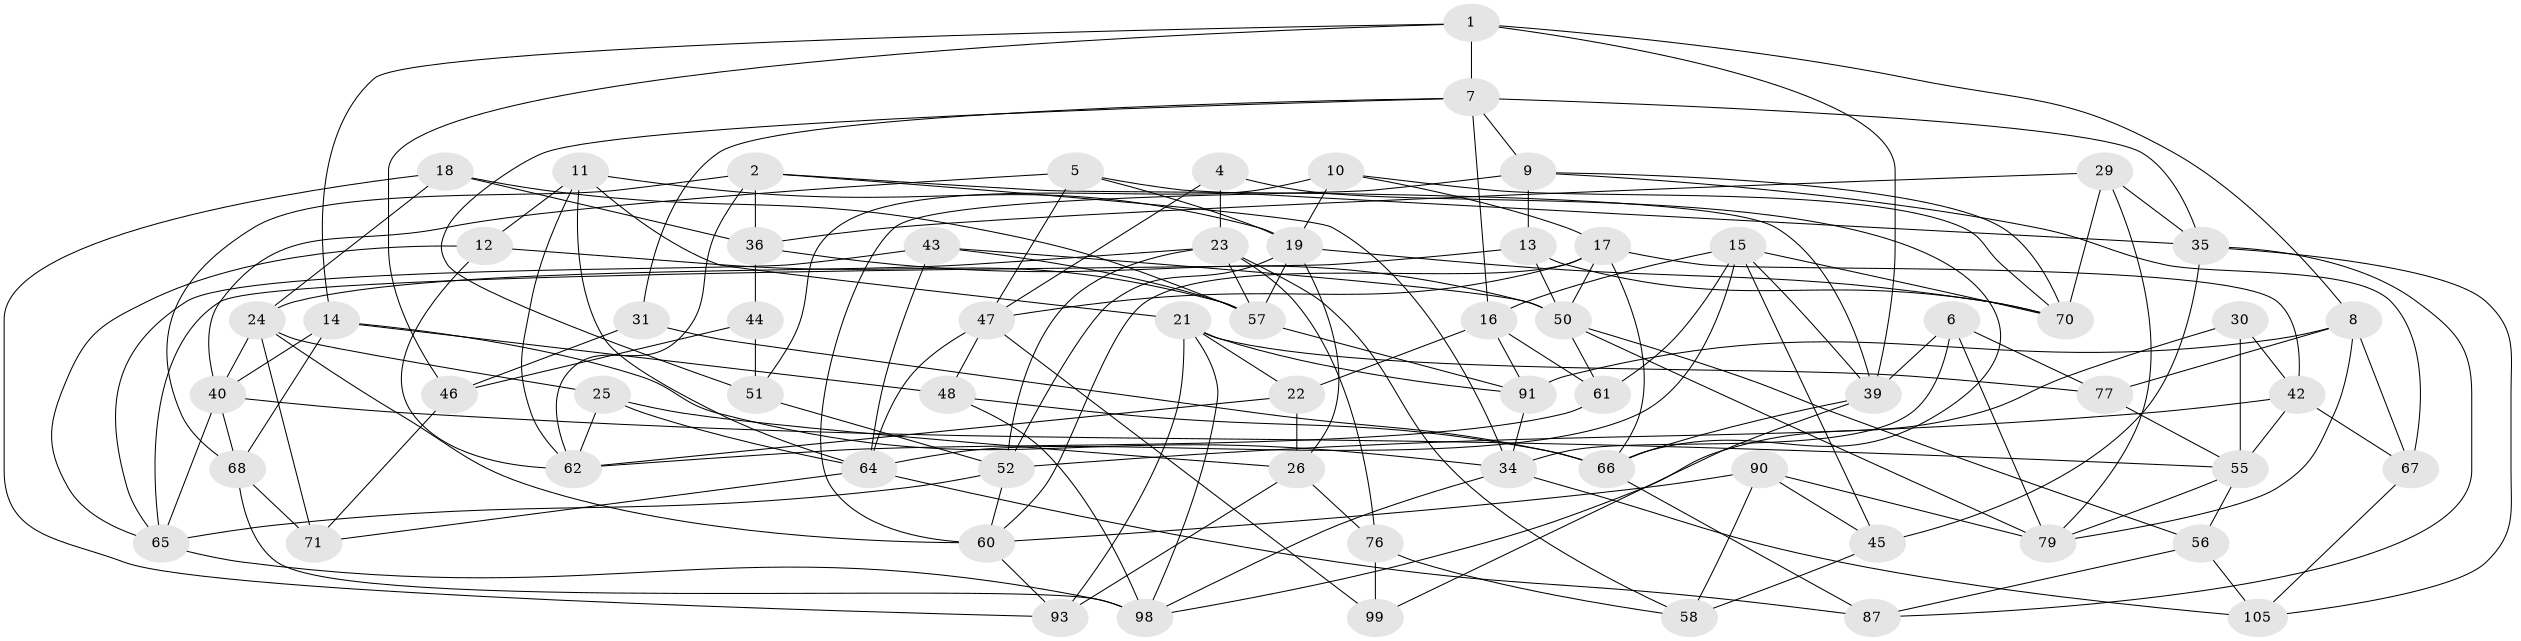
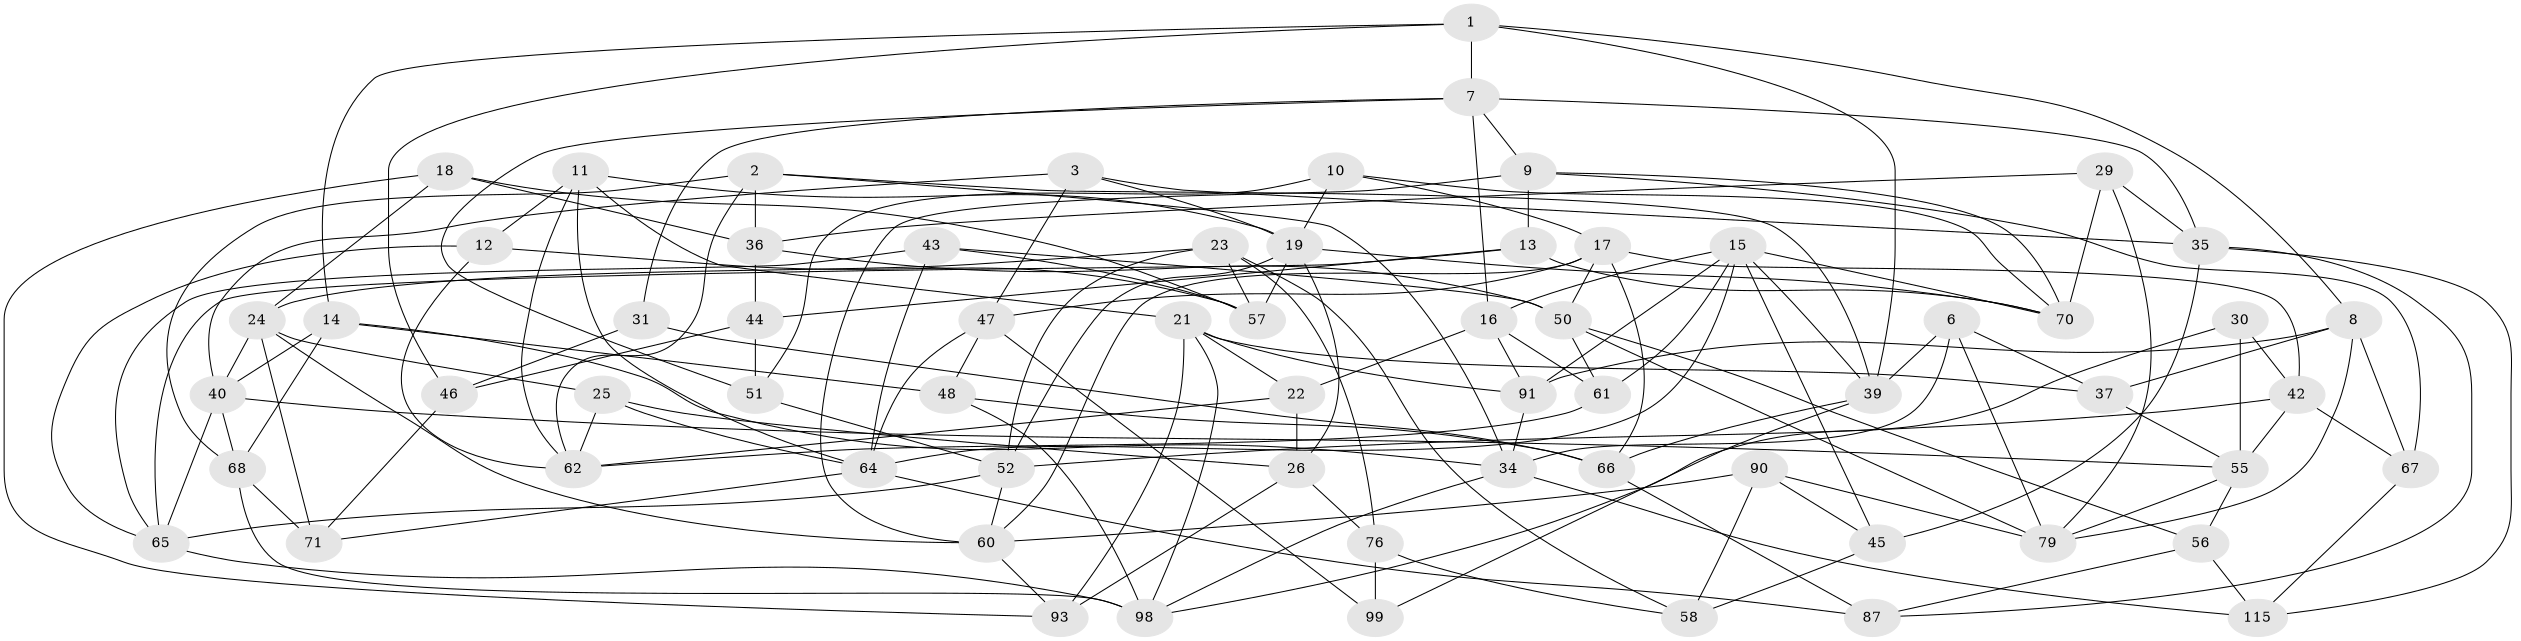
  graph {
    node [color=gray90 style=filled]
    1 [super="+41"]
    7 [super="+32"]
    8 [super="+49"]
    14 [super="+38"]
    39 [super="+77"]
    46
    35 [super="+95"]
    9 [super="+58"]
    16 [super="+92"]
    31
    51
-   37 [super="+90" label=77]
+   37 [super="+90"]
    79 [super="+97"]
    67
    91
    34 [super="+100"]
    68 [super="+74"]
    40 [super="+88"]
    48
    42 [super="+96"]
    30
    98 [super="+101"]
    55 [super="+82"]
    66 [super="+106"]
    99
    71
    2 [super="+5"]
    36 [super="+69"]
    62 [super="+86"]
-   105
+   105 [label=115]
    44
    50 [super="+80"]
    19 [super="+83"]
    70 [super="+75"]
    57 [super="+94"]
    26 [super="+85"]
    52 [super="+72"]
-   3 [label=5]
+   3
    47 [super="+54"]
    45
    87
    65 [super="+84"]
    64 [super="+102"]
    23 [super="+53"]
    76 [super="+104"]
    24 [super="+63"]
    n47 [label=58]
-   4
    6
    13
    60 [super="+103"]
    61
    22 [super="+27"]
    93
    17 [super="+89"]
    10
    11 [super="+81"]
    12
    21 [super="+59"]
    15 [super="+28"]
    56
    25
    18
    n64 [label=90 super="+73"]
    29
    43
    1 -- 7
    1 -- 8
    1 -- 14
    1 -- 39
    1 -- 46
    7 -- 35
    7 -- 9
    7 -- 16
    7 -- 31
    7 -- 51
    8 -- 37
    8 -- 79
    8 -- 67
    8 -- 91
    14 -- 34
    14 -- 68
    14 -- 40
    14 -- 48
    39 -- 66
    39 -- 99
    46 -- 71
    35 -- 105
    35 -- 45
    35 -- 87
    9 -- 67
    9 -- 70
    9 -- 13
    9 -- 60
    16 -- 91
    16 -- 61
    16 -- 22
    31 -- 46
    31 -- 66
    51 -- 52
    37 -- 55
    67 -- 105
    91 -- 34
    34 -- 98
    34 -- 105
    68 -- 98
    68 -- 71
    40 -- 68
    40 -- 55
    40 -- 65
    48 -- 98
    48 -- 66
    42 -- 67
    42 -- 55
    42 -- 52
    30 -- 42
    30 -- 98
    30 -- 55
    55 -- 79
    55 -- 56
    66 -- 87
    2 -- 39
    2 -- 34
    2 -- 68
    2 -- 36 [weight=2]
    2 -- 62
    36 -- 44
    36 -- 50
    44 -- 46
    44 -- 51
    50 -- 79
    50 -- 61
    50 -- 56
    19 -- 70
    19 -- 57
    19 -- 26
    19 -- 52
-   57 -- 91
+   15 -- 91
    26 -- 76
    26 -- 93
    52 -- 65
    52 -- 60
    3 -- 35
    3 -- 40
    3 -- 19
    3 -- 47
    47 -- 48
    47 -- 99
    47 -- 64
    45 -- n47
    65 -- 98
    64 -- 71
    64 -- 87
    23 -- 57
    23 -- 52
    23 -- 76
    23 -- 24
    23 -- n47
    76 -- 99
    76 -- n47
    24 -- 40
    24 -- 71
    24 -- 60
    24 -- 25
-   4 -- 66
-   4 -- 47
-   4 -- 23
    6 -- 39
    6 -- 37
    6 -- 79
    6 -- 34
-   13 -- 50
+   13 -- 44
    13 -- 70
    13 -- 65
    60 -- 93
    61 -- 62
    22 -- 62
    22 -- 26 [weight=2]
    17 -- 42
    17 -- 66
    17 -- 50
    17 -- 47
    17 -- 60
    10 -- 51
    10 -- 19
    10 -- 70
    10 -- 17
    11 -- 62
    11 -- 19
    11 -- 64
    11 -- 12
    11 -- 21
    12 -- 62
    12 -- 57
    12 -- 65
    21 -- 37
    21 -- 91
    21 -- 98
    21 -- 22
    21 -- 93
    15 -- 39
    15 -- 16
    15 -- 70
    15 -- 45
    15 -- 64
    15 -- 61
    56 -- 105
    56 -- 87
    25 -- 62
    25 -- 26
    25 -- 64
    18 -- 36
    18 -- 57
    18 -- 24
    18 -- 93
    n64 -- 79
    n64 -- 45
    n64 -- n47
    n64 -- 60
    29 -- 35
    29 -- 79
    29 -- 36
    29 -- 70
    43 -- 50
    43 -- 57
    43 -- 65
    43 -- 64
  }
